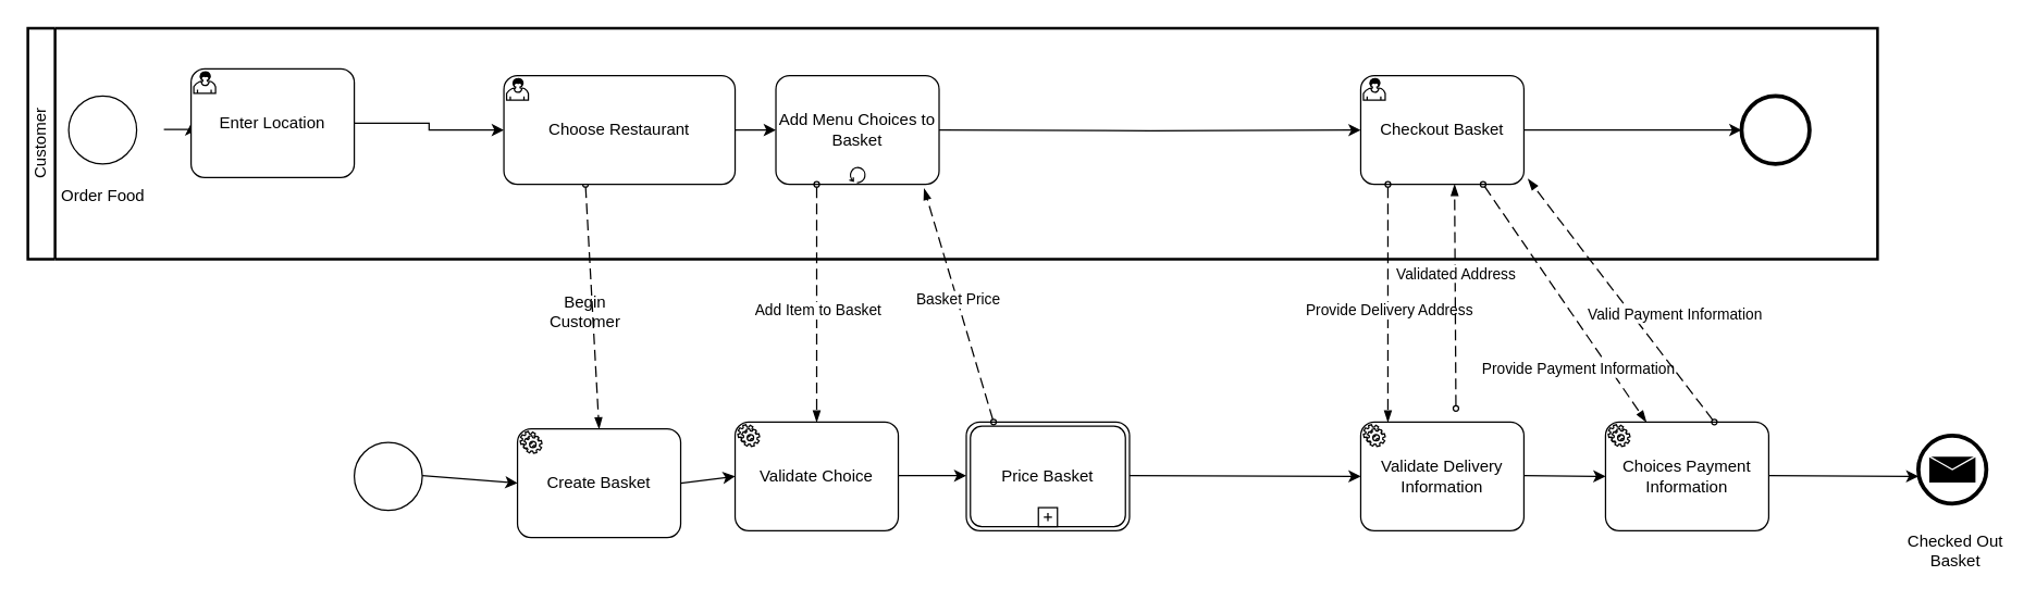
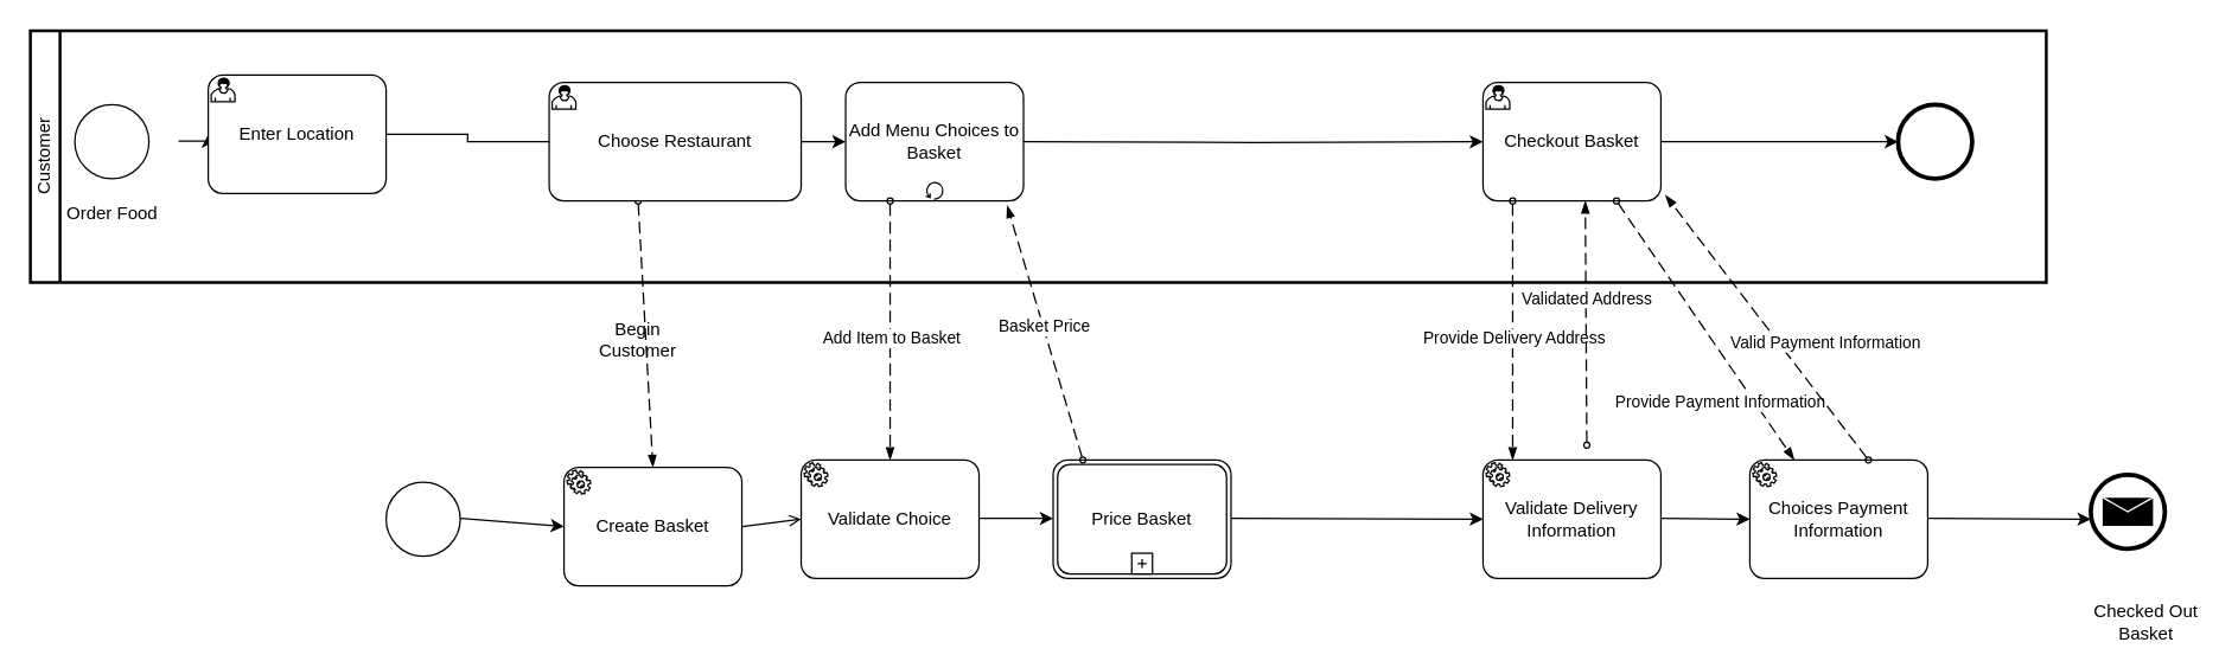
  <mxCell id="0" />
  <mxCell id="1" parent="0" />
  <mxCell id="2" value="" style="points=[[0.145,0.145,0],[0.5,0,0],[0.855,0.145,0],[1,0.5,0],[0.855,0.855,0],[0.5,1,0],[0.145,0.855,0],[0,0.5,0]];shape=mxgraph.bpmn.event;html=1;verticalLabelPosition=bottom;labelBackgroundColor=#ffffff;verticalAlign=top;align=center;perimeter=ellipsePerimeter;outlineConnect=0;aspect=fixed;outline=standard;symbol=general;" parent="1" vertex="1"><mxGeometry x="260" y="325" width="50" height="50" as="geometry" /></mxCell>
  <mxCell id="3" value="Create Basket" style="points=[[0.25,0,0],[0.5,0,0],[0.75,0,0],[1,0.25,0],[1,0.5,0],[1,0.75,0],[0.75,1,0],[0.5,1,0],[0.25,1,0],[0,0.75,0],[0,0.5,0],[0,0.25,0]];shape=mxgraph.bpmn.task;whiteSpace=wrap;rectStyle=rounded;size=10;html=1;container=1;expand=0;collapsible=0;taskMarker=service;" vertex="1" parent="1"><mxGeometry x="380" y="315" width="120" height="80" as="geometry" /></mxCell>
  <mxCell id="4" value="Customer" style="swimlane;html=1;startSize=20;fontStyle=0;collapsible=0;horizontal=0;swimlaneLine=1;swimlaneFillColor=#ffffff;strokeWidth=2;whiteSpace=wrap;" vertex="1" parent="1"><mxGeometry x="20" y="20" width="1360" height="170" as="geometry" /></mxCell>
  <mxCell id="5" style="edgeStyle=orthogonalEdgeStyle;rounded=0;orthogonalLoop=1;jettySize=auto;html=1;entryX=0;entryY=0.5;entryDx=0;entryDy=0;entryPerimeter=0;" edge="1" parent="4" target="15"><mxGeometry relative="1" as="geometry"><mxPoint x="100" y="74.5" as="sourcePoint" /><mxPoint x="180" y="74.5" as="targetPoint" /></mxGeometry></mxCell>
  <mxCell id="6" value="" style="edgeStyle=orthogonalEdgeStyle;rounded=0;orthogonalLoop=1;jettySize=auto;html=1;" edge="1" parent="4" source="7"><mxGeometry relative="1" as="geometry"><mxPoint x="1260" y="75" as="targetPoint" /></mxGeometry></mxCell>
  <mxCell id="7" value="Checkout Basket" style="points=[[0.25,0,0],[0.5,0,0],[0.75,0,0],[1,0.25,0],[1,0.5,0],[1,0.75,0],[0.75,1,0],[0.5,1,0],[0.25,1,0],[0,0.75,0],[0,0.5,0],[0,0.25,0]];shape=mxgraph.bpmn.task;whiteSpace=wrap;rectStyle=rounded;size=10;html=1;container=1;expand=0;collapsible=0;taskMarker=user;" vertex="1" parent="4"><mxGeometry x="980" y="35" width="120" height="80" as="geometry" /></mxCell>
  <mxCell id="8" value="" style="points=[[0.145,0.145,0],[0.5,0,0],[0.855,0.145,0],[1,0.5,0],[0.855,0.855,0],[0.5,1,0],[0.145,0.855,0],[0,0.5,0]];shape=mxgraph.bpmn.event;html=1;verticalLabelPosition=bottom;labelBackgroundColor=#ffffff;verticalAlign=top;align=center;perimeter=ellipsePerimeter;outlineConnect=0;aspect=fixed;outline=end;symbol=terminate2;" vertex="1" parent="4"><mxGeometry x="1260" y="50" width="50" height="50" as="geometry" /></mxCell>
  <mxCell id="9" value="" style="dashed=1;dashPattern=8 4;endArrow=blockThin;endFill=1;startArrow=oval;startFill=0;endSize=6;startSize=4;html=1;rounded=0;entryX=0.5;entryY=0;entryDx=0;entryDy=0;entryPerimeter=0;" edge="1" parent="4" target="3"><mxGeometry width="160" relative="1" as="geometry"><mxPoint x="410" y="115" as="sourcePoint" /><mxPoint x="570" y="115" as="targetPoint" /></mxGeometry></mxCell>
  <mxCell id="10" value="" style="points=[[0.145,0.145,0],[0.5,0,0],[0.855,0.145,0],[1,0.5,0],[0.855,0.855,0],[0.5,1,0],[0.145,0.855,0],[0,0.5,0]];shape=mxgraph.bpmn.event;html=1;verticalLabelPosition=bottom;labelBackgroundColor=#ffffff;verticalAlign=top;align=center;perimeter=ellipsePerimeter;outlineConnect=0;aspect=fixed;outline=standard;symbol=general;" vertex="1" parent="1"><mxGeometry x="50" y="70" width="50" height="50" as="geometry" /></mxCell>
  <mxCell id="11" value="" style="edgeStyle=orthogonalEdgeStyle;rounded=0;orthogonalLoop=1;jettySize=auto;html=1;" edge="1" parent="1" source="12"><mxGeometry relative="1" as="geometry"><mxPoint x="570" y="95" as="targetPoint" /></mxGeometry></mxCell>
  <mxCell id="12" value="Choose Restaurant" style="points=[[0.25,0,0],[0.5,0,0],[0.75,0,0],[1,0.25,0],[1,0.5,0],[1,0.75,0],[0.75,1,0],[0.5,1,0],[0.25,1,0],[0,0.75,0],[0,0.5,0],[0,0.25,0]];shape=mxgraph.bpmn.task;whiteSpace=wrap;rectStyle=rounded;size=10;html=1;container=1;expand=0;collapsible=0;taskMarker=user;" vertex="1" parent="1"><mxGeometry x="370" y="55" width="170" height="80" as="geometry" /></mxCell>
  <mxCell id="13" value="" style="edgeStyle=orthogonalEdgeStyle;rounded=0;orthogonalLoop=1;jettySize=auto;html=1;" edge="1" parent="1" target="7"><mxGeometry relative="1" as="geometry"><mxPoint x="690" y="95" as="sourcePoint" /></mxGeometry></mxCell>
  <mxCell id="14" value="Add Menu Choices to Basket" style="points=[[0.25,0,0],[0.5,0,0],[0.75,0,0],[1,0.25,0],[1,0.5,0],[1,0.75,0],[0.75,1,0],[0.5,1,0],[0.25,1,0],[0,0.75,0],[0,0.5,0],[0,0.25,0]];shape=mxgraph.bpmn.task;whiteSpace=wrap;rectStyle=rounded;size=10;html=1;container=1;expand=0;collapsible=0;taskMarker=abstract;isLoopStandard=1;" vertex="1" parent="1"><mxGeometry x="570" y="55" width="120" height="80" as="geometry" /></mxCell>
  <mxCell id="15" value="Enter Location" style="points=[[0.25,0,0],[0.5,0,0],[0.75,0,0],[1,0.25,0],[1,0.5,0],[1,0.75,0],[0.75,1,0],[0.5,1,0],[0.25,1,0],[0,0.75,0],[0,0.5,0],[0,0.25,0]];shape=mxgraph.bpmn.task;whiteSpace=wrap;rectStyle=rounded;size=10;html=1;container=1;expand=0;collapsible=0;taskMarker=user;" vertex="1" parent="1"><mxGeometry x="140" y="50" width="120" height="80" as="geometry" /></mxCell>
- <mxCell id="16" style="edgeStyle=orthogonalEdgeStyle;rounded=0;orthogonalLoop=1;jettySize=auto;html=1;entryX=0;entryY=0.5;entryDx=0;entryDy=0;entryPerimeter=0;" edge="1" parent="1" source="15" target="12"><mxGeometry relative="1" as="geometry" /></mxCell>
+ <mxCell id="16" style="edgeStyle=orthogonalEdgeStyle;rounded=0;orthogonalLoop=1;jettySize=auto;html=1;entryX=0;entryY=0.5;entryDx=0;entryDy=0;entryPerimeter=0;endArrow=none;" edge="1" parent="1" source="15" target="12"><mxGeometry relative="1" as="geometry" /></mxCell>
  <mxCell id="17" value="Order Food" style="text;html=1;align=center;verticalAlign=middle;whiteSpace=wrap;rounded=0;" vertex="1" parent="1"><mxGeometry x="37.5" y="129" width="75" height="30" as="geometry" /></mxCell>
  <mxCell id="18" value="Validate Choice" style="points=[[0.25,0,0],[0.5,0,0],[0.75,0,0],[1,0.25,0],[1,0.5,0],[1,0.75,0],[0.75,1,0],[0.5,1,0],[0.25,1,0],[0,0.75,0],[0,0.5,0],[0,0.25,0]];shape=mxgraph.bpmn.task;whiteSpace=wrap;rectStyle=rounded;size=10;html=1;container=1;expand=0;collapsible=0;taskMarker=service;" vertex="1" parent="1"><mxGeometry x="540" y="310" width="120" height="80" as="geometry" /></mxCell>
  <mxCell id="19" value="Price Basket" style="points=[[0.25,0,0],[0.5,0,0],[0.75,0,0],[1,0.25,0],[1,0.5,0],[1,0.75,0],[0.75,1,0],[0.5,1,0],[0.25,1,0],[0,0.75,0],[0,0.5,0],[0,0.25,0]];shape=mxgraph.bpmn.task;whiteSpace=wrap;rectStyle=rounded;size=10;html=1;container=1;expand=0;collapsible=0;taskMarker=abstract;bpmnShapeType=transaction;isLoopSub=1;" vertex="1" parent="1"><mxGeometry x="710" y="310" width="120" height="80" as="geometry" /></mxCell>
  <mxCell id="20" value="Validate Delivery Information" style="points=[[0.25,0,0],[0.5,0,0],[0.75,0,0],[1,0.25,0],[1,0.5,0],[1,0.75,0],[0.75,1,0],[0.5,1,0],[0.25,1,0],[0,0.75,0],[0,0.5,0],[0,0.25,0]];shape=mxgraph.bpmn.task;whiteSpace=wrap;rectStyle=rounded;size=10;html=1;container=1;expand=0;collapsible=0;taskMarker=service;" vertex="1" parent="1"><mxGeometry x="1000" y="310" width="120" height="80" as="geometry" /></mxCell>
  <mxCell id="21" value="Choices Payment Information" style="points=[[0.25,0,0],[0.5,0,0],[0.75,0,0],[1,0.25,0],[1,0.5,0],[1,0.75,0],[0.75,1,0],[0.5,1,0],[0.25,1,0],[0,0.75,0],[0,0.5,0],[0,0.25,0]];shape=mxgraph.bpmn.task;whiteSpace=wrap;rectStyle=rounded;size=10;html=1;container=1;expand=0;collapsible=0;taskMarker=service;" vertex="1" parent="1"><mxGeometry x="1180" y="310" width="120" height="80" as="geometry" /></mxCell>
  <mxCell id="22" value="" style="points=[[0.145,0.145,0],[0.5,0,0],[0.855,0.145,0],[1,0.5,0],[0.855,0.855,0],[0.5,1,0],[0.145,0.855,0],[0,0.5,0]];shape=mxgraph.bpmn.event;html=1;verticalLabelPosition=bottom;labelBackgroundColor=#ffffff;verticalAlign=top;align=center;perimeter=ellipsePerimeter;outlineConnect=0;aspect=fixed;outline=end;symbol=message;" vertex="1" parent="1"><mxGeometry x="1410" y="320" width="50" height="50" as="geometry" /></mxCell>
- <mxCell id="23" value="Checked Out Basket" style="text;html=1;align=center;verticalAlign=middle;whiteSpace=wrap;rounded=0;" vertex="1" parent="1"><mxGeometry x="1400" y="390" width="75" height="30" as="geometry" /></mxCell>
+ <mxCell id="23" value="Checked Out Basket" style="text;html=1;align=center;verticalAlign=middle;whiteSpace=wrap;rounded=0;" vertex="1" parent="1"><mxGeometry x="1410" y="405" width="75" height="30" as="geometry" /></mxCell>
  <mxCell id="24" value="" style="dashed=1;dashPattern=8 4;endArrow=blockThin;endFill=1;startArrow=oval;startFill=0;endSize=6;startSize=4;html=1;rounded=0;exitX=0.25;exitY=1;exitDx=0;exitDy=0;exitPerimeter=0;entryX=0.5;entryY=0;entryDx=0;entryDy=0;entryPerimeter=0;" edge="1" parent="1" source="14" target="18"><mxGeometry width="160" relative="1" as="geometry"><mxPoint x="570" y="300" as="sourcePoint" /><mxPoint x="730" y="300" as="targetPoint" /></mxGeometry></mxCell>
  <mxCell id="25" value="Add Item to Basket" style="edgeLabel;html=1;align=center;verticalAlign=middle;resizable=0;points=[];" vertex="1" connectable="0" parent="24"><mxGeometry x="0.051" relative="1" as="geometry"><mxPoint as="offset" /></mxGeometry></mxCell>
  <mxCell id="26" value="Begin Customer" style="text;html=1;align=center;verticalAlign=middle;whiteSpace=wrap;rounded=0;" vertex="1" parent="1"><mxGeometry x="400" y="214" width="60" height="30" as="geometry" /></mxCell>
- <mxCell id="27" value="" style="endArrow=classic;html=1;rounded=0;exitX=1;exitY=0.5;exitDx=0;exitDy=0;exitPerimeter=0;entryX=0;entryY=0.5;entryDx=0;entryDy=0;entryPerimeter=0;" edge="1" parent="1" source="3" target="18"><mxGeometry width="50" height="50" relative="1" as="geometry"><mxPoint x="620" y="320" as="sourcePoint" /><mxPoint x="670" y="270" as="targetPoint" /></mxGeometry></mxCell>
+ <mxCell id="27" value="" style="endArrow=open;html=1;rounded=0;exitX=1;exitY=0.5;exitDx=0;exitDy=0;exitPerimeter=0;entryX=0;entryY=0.5;entryDx=0;entryDy=0;entryPerimeter=0;" edge="1" parent="1" source="3" target="18"><mxGeometry width="50" height="50" relative="1" as="geometry"><mxPoint x="620" y="320" as="sourcePoint" /><mxPoint x="670" y="270" as="targetPoint" /></mxGeometry></mxCell>
  <mxCell id="28" value="" style="endArrow=classic;html=1;rounded=0;exitX=1;exitY=0.5;exitDx=0;exitDy=0;exitPerimeter=0;entryX=0;entryY=0.5;entryDx=0;entryDy=0;entryPerimeter=0;" edge="1" parent="1"><mxGeometry width="50" height="50" relative="1" as="geometry"><mxPoint x="660" y="349.5" as="sourcePoint" /><mxPoint x="710" y="349.5" as="targetPoint" /></mxGeometry></mxCell>
  <mxCell id="29" value="" style="endArrow=classic;html=1;rounded=0;exitX=1;exitY=0.5;exitDx=0;exitDy=0;exitPerimeter=0;entryX=0;entryY=0.5;entryDx=0;entryDy=0;entryPerimeter=0;" edge="1" parent="1" target="20"><mxGeometry width="50" height="50" relative="1" as="geometry"><mxPoint x="830" y="349.5" as="sourcePoint" /><mxPoint x="880" y="349.5" as="targetPoint" /></mxGeometry></mxCell>
  <mxCell id="30" value="" style="dashed=1;dashPattern=8 4;endArrow=blockThin;endFill=1;startArrow=oval;startFill=0;endSize=6;startSize=4;html=1;rounded=0;exitX=0.167;exitY=0;exitDx=0;exitDy=0;exitPerimeter=0;entryX=0.908;entryY=1.038;entryDx=0;entryDy=0;entryPerimeter=0;" edge="1" parent="1" source="19" target="14"><mxGeometry width="160" relative="1" as="geometry"><mxPoint x="610" y="145" as="sourcePoint" /><mxPoint x="610" y="320" as="targetPoint" /></mxGeometry></mxCell>
  <mxCell id="31" value="Basket Price" style="edgeLabel;html=1;align=center;verticalAlign=middle;resizable=0;points=[];" vertex="1" connectable="0" parent="30"><mxGeometry x="0.051" relative="1" as="geometry"><mxPoint as="offset" /></mxGeometry></mxCell>
  <mxCell id="32" value="" style="dashed=1;dashPattern=8 4;endArrow=blockThin;endFill=1;startArrow=oval;startFill=0;endSize=6;startSize=4;html=1;rounded=0;exitX=0.25;exitY=1;exitDx=0;exitDy=0;exitPerimeter=0;entryX=0.5;entryY=0;entryDx=0;entryDy=0;entryPerimeter=0;" edge="1" parent="1"><mxGeometry width="160" relative="1" as="geometry"><mxPoint x="1020" y="135" as="sourcePoint" /><mxPoint x="1020" y="310" as="targetPoint" /></mxGeometry></mxCell>
  <mxCell id="33" value="Provide Delivery Address" style="edgeLabel;html=1;align=center;verticalAlign=middle;resizable=0;points=[];" vertex="1" connectable="0" parent="32"><mxGeometry x="0.051" relative="1" as="geometry"><mxPoint as="offset" /></mxGeometry></mxCell>
  <mxCell id="34" value="" style="dashed=1;dashPattern=8 4;endArrow=blockThin;endFill=1;startArrow=oval;startFill=0;endSize=6;startSize=4;html=1;rounded=0;entryX=0.908;entryY=1.038;entryDx=0;entryDy=0;entryPerimeter=0;" edge="1" parent="1"><mxGeometry width="160" relative="1" as="geometry"><mxPoint x="1070" y="300" as="sourcePoint" /><mxPoint x="1069" y="135" as="targetPoint" /></mxGeometry></mxCell>
  <mxCell id="35" value="Validated Address" style="edgeLabel;html=1;align=center;verticalAlign=middle;resizable=0;points=[];" vertex="1" connectable="0" parent="34"><mxGeometry x="0.051" relative="1" as="geometry"><mxPoint y="-13" as="offset" /></mxGeometry></mxCell>
  <mxCell id="36" value="" style="dashed=1;dashPattern=8 4;endArrow=blockThin;endFill=1;startArrow=oval;startFill=0;endSize=6;startSize=4;html=1;rounded=0;exitX=0.75;exitY=1;exitDx=0;exitDy=0;exitPerimeter=0;entryX=0.25;entryY=0;entryDx=0;entryDy=0;entryPerimeter=0;" edge="1" parent="1" source="7" target="21"><mxGeometry width="160" relative="1" as="geometry"><mxPoint x="1120" y="135" as="sourcePoint" /><mxPoint x="1120" y="310" as="targetPoint" /></mxGeometry></mxCell>
  <mxCell id="37" value="Provide Payment Information" style="edgeLabel;html=1;align=center;verticalAlign=middle;resizable=0;points=[];" vertex="1" connectable="0" parent="36"><mxGeometry x="0.031" y="-11" relative="1" as="geometry"><mxPoint x="17" y="39" as="offset" /></mxGeometry></mxCell>
  <mxCell id="38" value="" style="dashed=1;dashPattern=8 4;endArrow=blockThin;endFill=1;startArrow=oval;startFill=0;endSize=6;startSize=4;html=1;rounded=0;exitX=0.25;exitY=1;exitDx=0;exitDy=0;exitPerimeter=0;entryX=1.025;entryY=0.95;entryDx=0;entryDy=0;entryPerimeter=0;" edge="1" parent="1" target="7"><mxGeometry width="160" relative="1" as="geometry"><mxPoint x="1260" y="310" as="sourcePoint" /><mxPoint x="1350" y="485" as="targetPoint" /></mxGeometry></mxCell>
  <mxCell id="39" value="Valid Payment Information" style="edgeLabel;html=1;align=center;verticalAlign=middle;resizable=0;points=[];" vertex="1" connectable="0" parent="38"><mxGeometry x="0.031" y="-11" relative="1" as="geometry"><mxPoint x="32" y="19" as="offset" /></mxGeometry></mxCell>
  <mxCell id="40" value="" style="endArrow=classic;html=1;rounded=0;exitX=1;exitY=0.5;exitDx=0;exitDy=0;exitPerimeter=0;entryX=0;entryY=0.5;entryDx=0;entryDy=0;entryPerimeter=0;" edge="1" parent="1" target="3"><mxGeometry width="50" height="50" relative="1" as="geometry"><mxPoint x="310" y="349.5" as="sourcePoint" /><mxPoint x="360" y="349.5" as="targetPoint" /></mxGeometry></mxCell>
  <mxCell id="41" value="" style="endArrow=classic;html=1;rounded=0;exitX=1;exitY=0.5;exitDx=0;exitDy=0;exitPerimeter=0;entryX=0;entryY=0.5;entryDx=0;entryDy=0;entryPerimeter=0;" edge="1" parent="1"><mxGeometry width="50" height="50" relative="1" as="geometry"><mxPoint x="1120" y="349.5" as="sourcePoint" /><mxPoint x="1180" y="350" as="targetPoint" /></mxGeometry></mxCell>
  <mxCell id="42" value="" style="endArrow=classic;html=1;rounded=0;exitX=1;exitY=0.5;exitDx=0;exitDy=0;exitPerimeter=0;" edge="1" parent="1"><mxGeometry width="50" height="50" relative="1" as="geometry"><mxPoint x="1300" y="349.5" as="sourcePoint" /><mxPoint x="1410" y="350" as="targetPoint" /></mxGeometry></mxCell>
